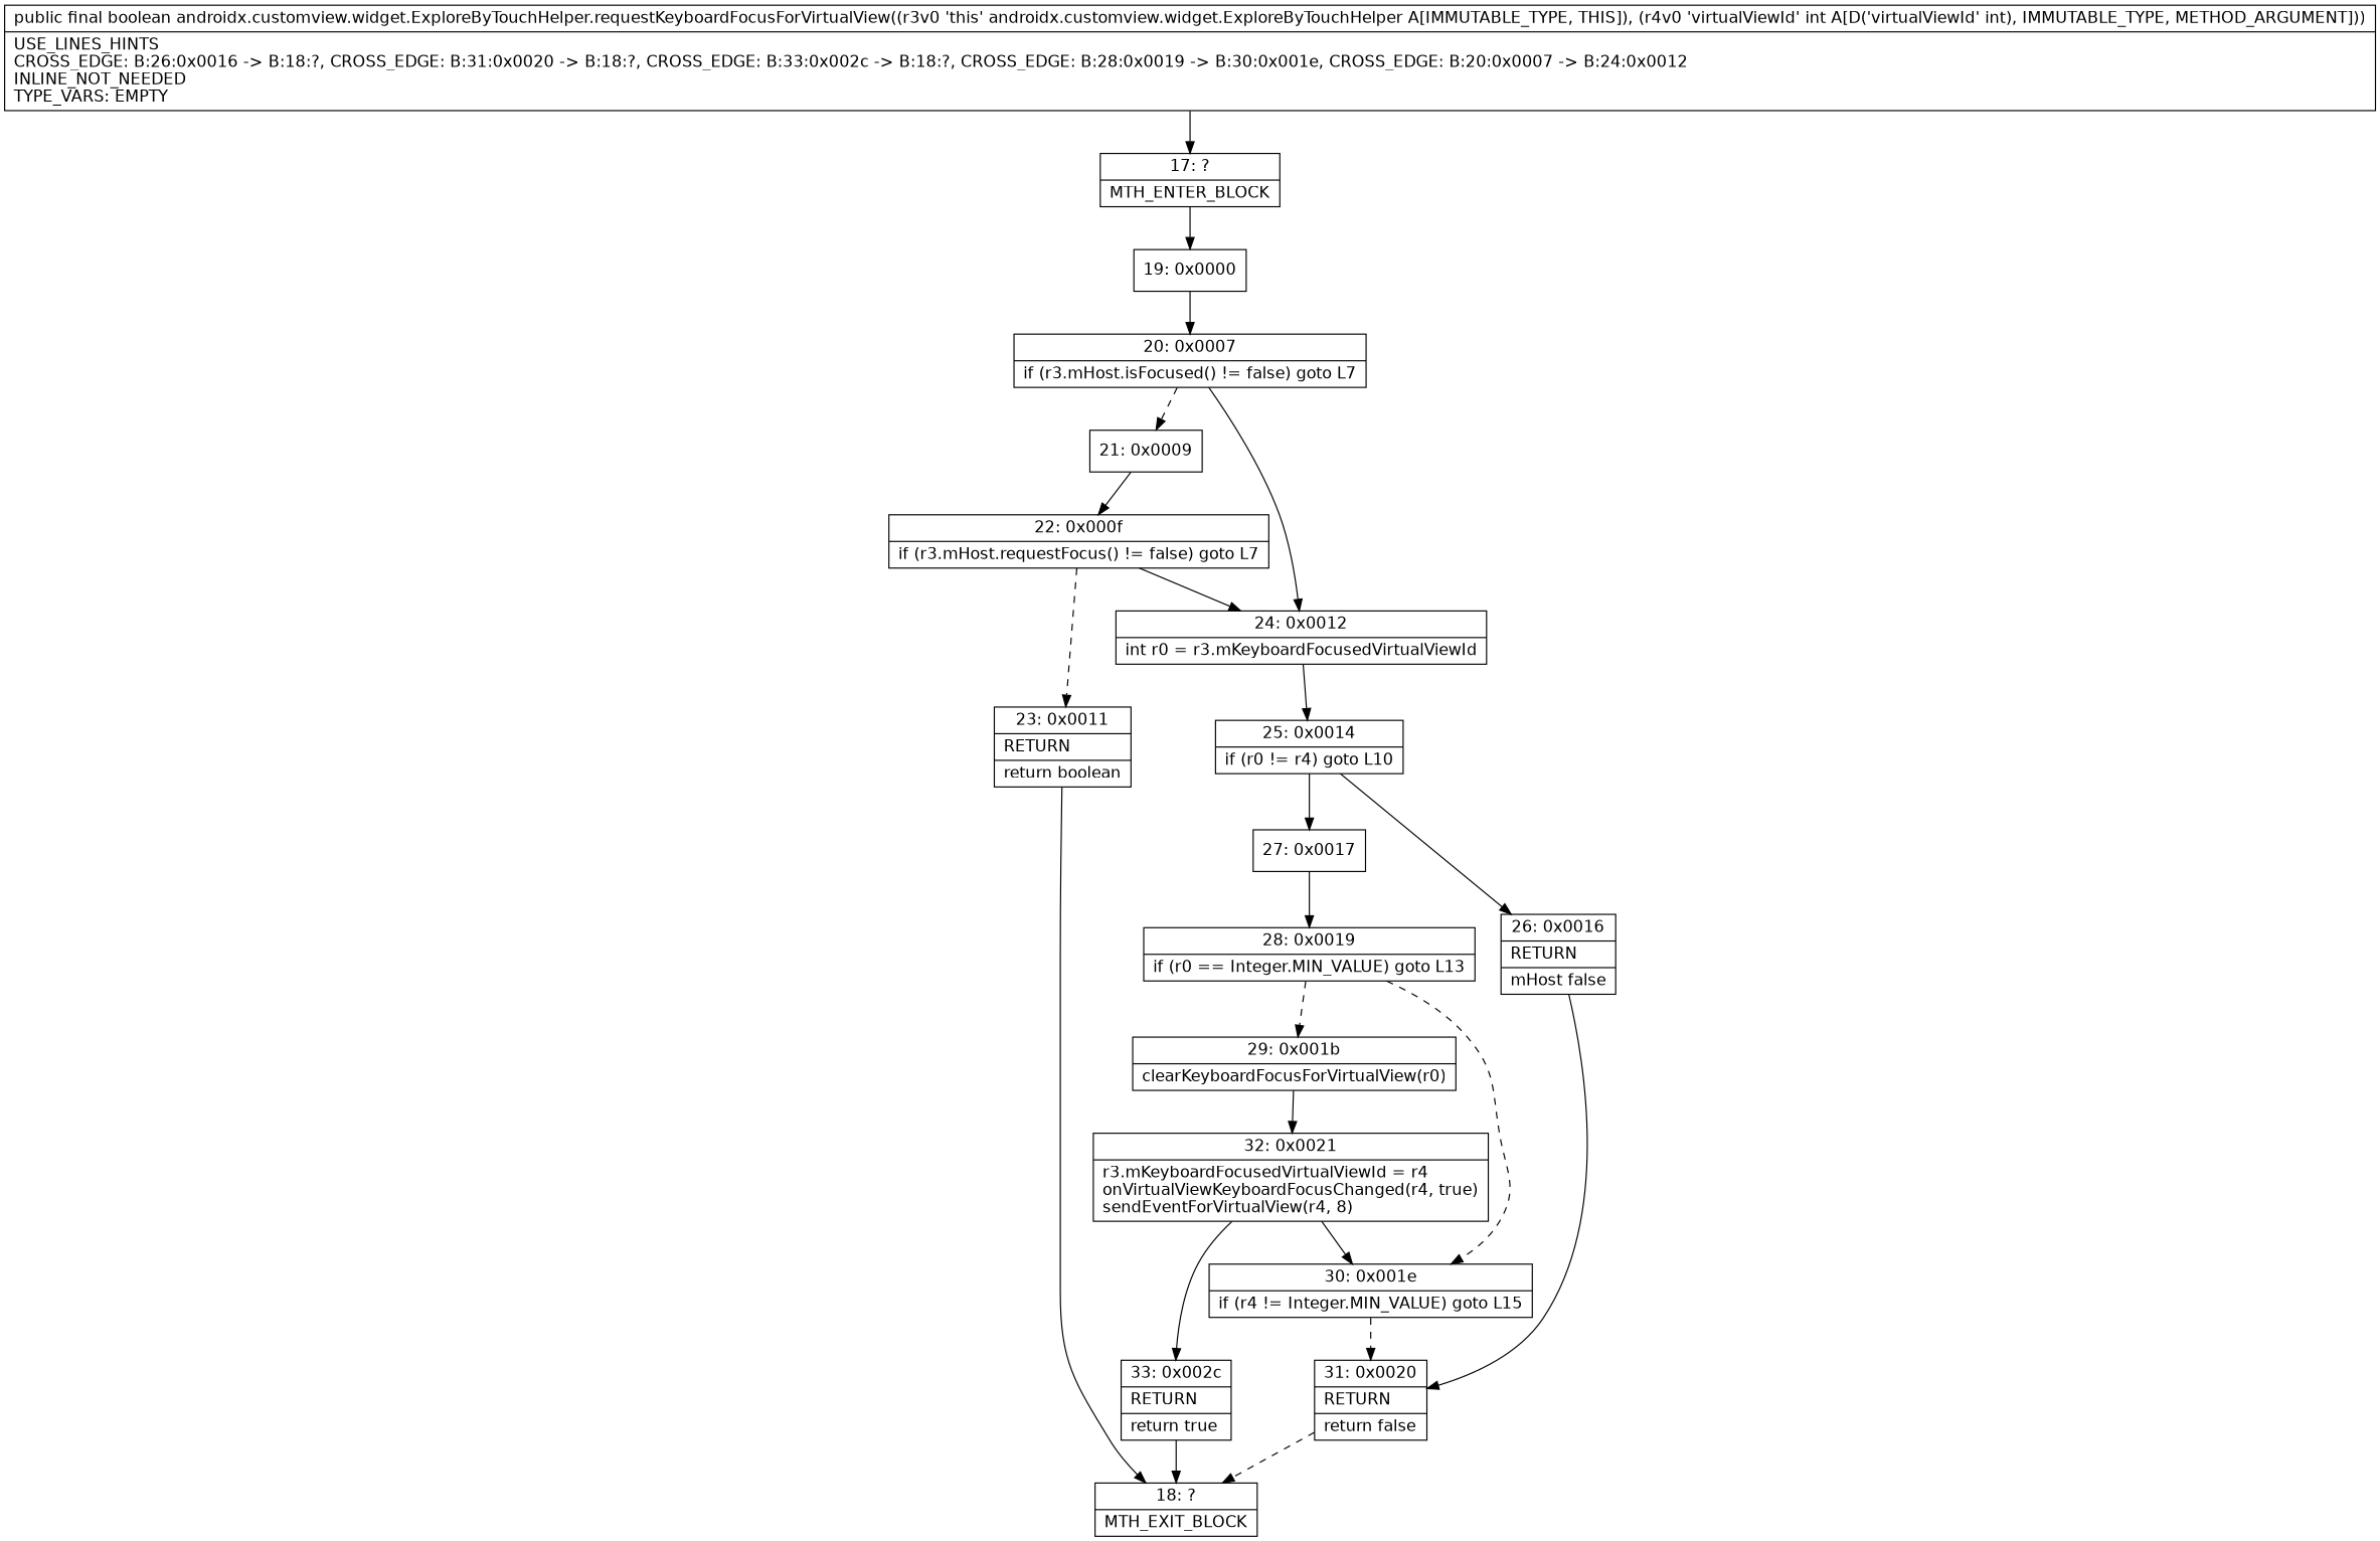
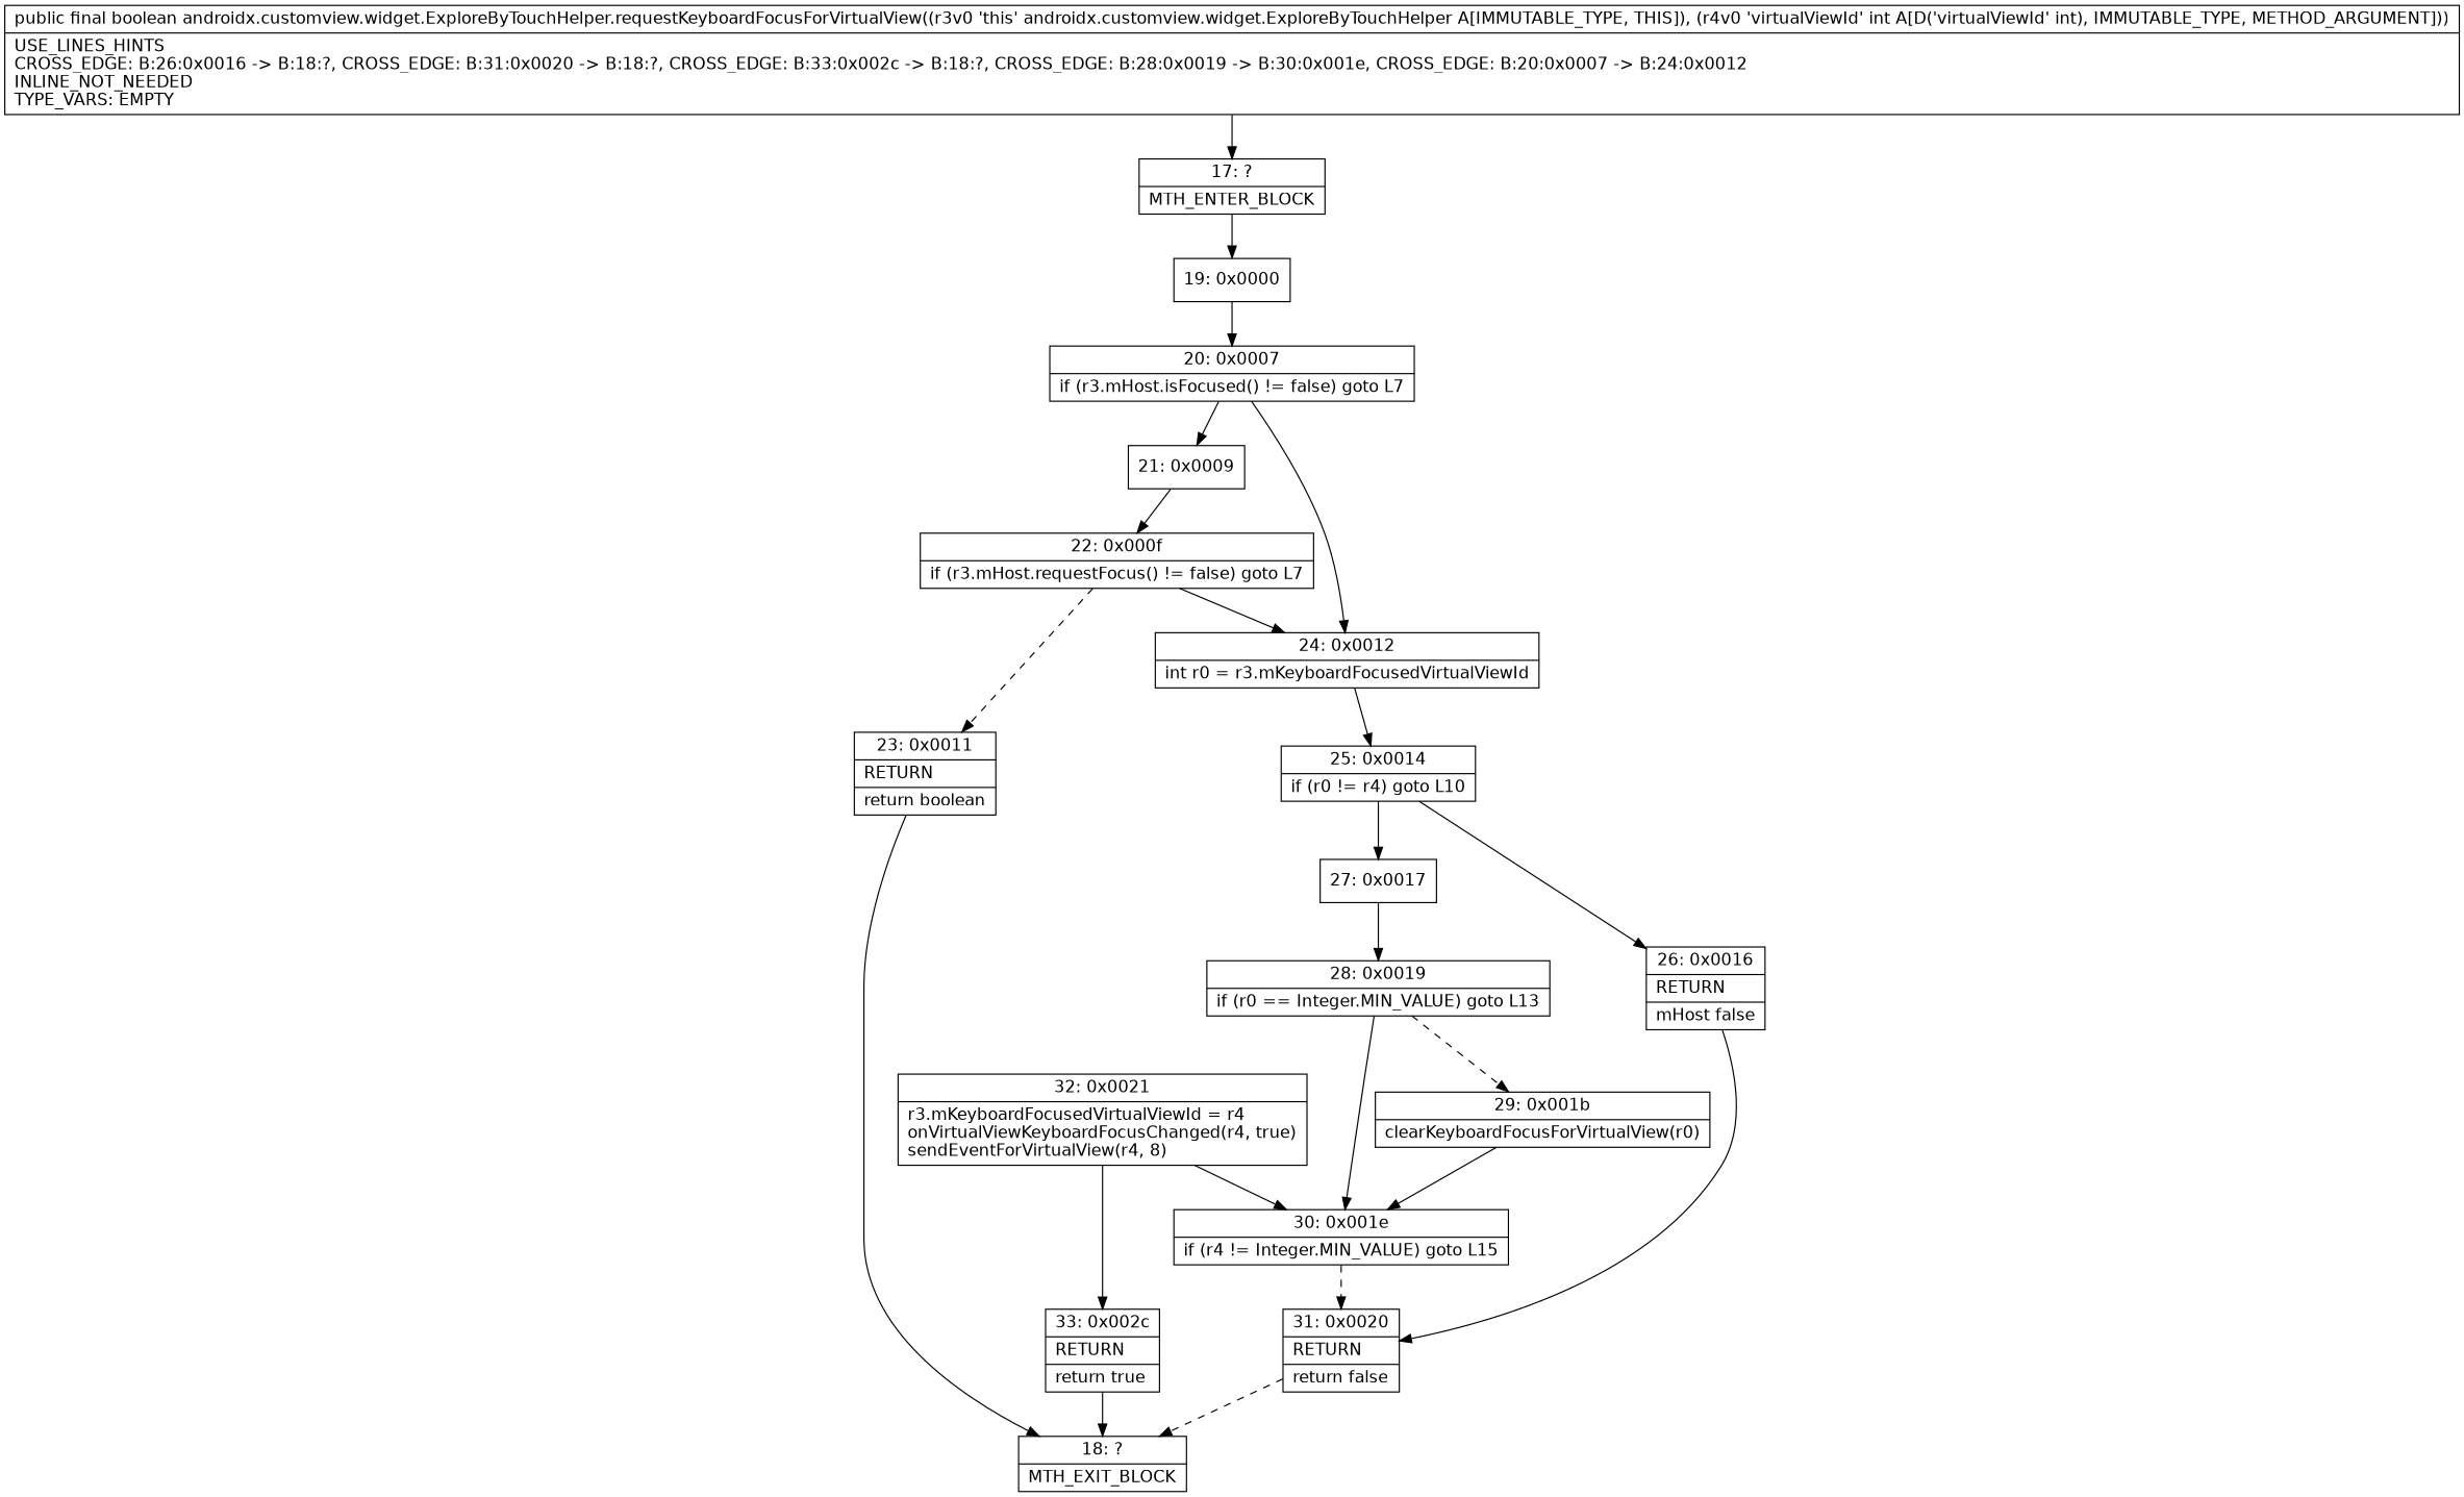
  digraph {
    fontname="DejaVu Sans"
    node [fontname="DejaVu Sans" shape=record]
    edge [fontname="DejaVu Sans"]
    n1 [label="{17\:\ ?|MTH_ENTER_BLOCK\l}"]
    n2 [label="{19\:\ 0x0000}"]
    n3 [label="{20\:\ 0x0007|if (r3.mHost.isFocused() != false) goto L7\l}"]
    n4 [label="{21\:\ 0x0009}"]
    n5 [label="{24\:\ 0x0012|int r0 = r3.mKeyboardFocusedVirtualViewId\l}"]
    n6 [label="{22\:\ 0x000f|if (r3.mHost.requestFocus() != false) goto L7\l}"]
    n7 [label="{25\:\ 0x0014|if (r0 != r4) goto L10\l}"]
    n8 [label="{23\:\ 0x0011|RETURN\l|return boolean\l}"]
    n9 [label="{18\:\ ?|MTH_EXIT_BLOCK\l}"]
    n10 [label="{26\:\ 0x0016|RETURN\l|mHost false\l}"]
    n11 [label="{27\:\ 0x0017}"]
    n12 [label="{31\:\ 0x0020|RETURN\l|return false\l}"]
    n13 [label="{28\:\ 0x0019|if (r0 == Integer.MIN_VALUE) goto L13\l}"]
    n14 [label="{29\:\ 0x001b|clearKeyboardFocusForVirtualView(r0)\l}"]
    n15 [label="{30\:\ 0x001e|if (r4 != Integer.MIN_VALUE) goto L15\l}"]
    n16 [label="{32\:\ 0x0021|r3.mKeyboardFocusedVirtualViewId = r4\lonVirtualViewKeyboardFocusChanged(r4, true)\lsendEventForVirtualView(r4, 8)\l}"]
    n17 [label="{33\:\ 0x002c|RETURN\l|return true\l}"]
    n18 [label="{public final boolean androidx.customview.widget.ExploreByTouchHelper.requestKeyboardFocusForVirtualView((r3v0 'this' androidx.customview.widget.ExploreByTouchHelper A[IMMUTABLE_TYPE, THIS]), (r4v0 'virtualViewId' int A[D('virtualViewId' int), IMMUTABLE_TYPE, METHOD_ARGUMENT]))  | USE_LINES_HINTS\lCROSS_EDGE: B:26:0x0016 \-\> B:18:?, CROSS_EDGE: B:31:0x0020 \-\> B:18:?, CROSS_EDGE: B:33:0x002c \-\> B:18:?, CROSS_EDGE: B:28:0x0019 \-\> B:30:0x001e, CROSS_EDGE: B:20:0x0007 \-\> B:24:0x0012\lINLINE_NOT_NEEDED\lTYPE_VARS: EMPTY\l}"]
    n1 -> n2
    n2 -> n3
-   n3 -> n4 [style=dashed]
+   n3 -> n4 [style=solid]
    n3 -> n5
    n4 -> n6
    n5 -> n7
    n6 -> n5
    n6 -> n8 [style=dashed]
    n7 -> n10 [style=solid]
    n7 -> n11
    n8 -> n9
    n10 -> n12
    n11 -> n13
    n12 -> n9 [style=dashed]
    n13 -> n14 [style=dashed]
-   n13 -> n15 [style=dashed]
-   n14 -> n16
+   n13 -> n15
+   n14 -> n15
    n15 -> n12 [style=dashed]
    n16 -> n15
    n16 -> n17
    n17 -> n9
    n18 -> n1
  }
